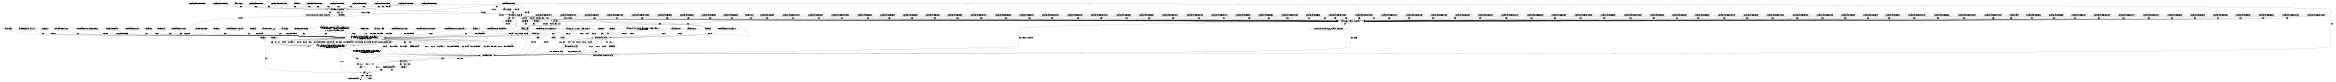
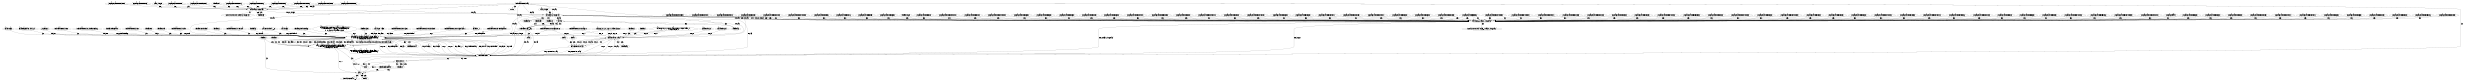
  digraph {
    n1 [label="(Call,cvt_flip(m->in_type, flip))"]
    n2 [label="(Call,in_type = cvt_flip(m->in_type, flip))"]
    n3 [label="(Call,!flip)"]
    n4 [label="(Call,match(ms, ml.magic, ml.nmagic, s, nbytes, offset + o,\n\t\t    mode, text, flip, recursion_level, printed_something,\n\t\t    need_separator, returnval))"]
    n5 [label="(Call,mconvert(ms, m, flip))"]
    n6 [label="(Identifier,flip)"]
    n7 [label="(MethodReturn,RET)"]
    n8 [label="(ControlStructure,switch (in_type = cvt_flip(m->in_type, flip)))"]
-   n9 [label="(Call,flip = !flip)"]
+   n9 [label="(MethodReturn,flip = !flip)"]
    n10 [label="(Identifier,flip)"]
    n11 [label="(Call,rv = match(ms, ml.magic, ml.nmagic, s, nbytes, offset + o,\n\t\t    mode, text, flip, recursion_level, printed_something,\n\t\t    need_separator, returnval))"]
    n12 [label="(Identifier,returnval)"]
    n13 [label="(Call,!mconvert(ms, m, flip))"]
    n14 [label="(Identifier,flip)"]
    n15 [label="(Return,return rv;)"]
    n16 [label="(Call,cvt_flip(m->in_type, flip))"]
    n17 [label="(Identifier,flip)"]
    n18 [label="(ControlStructure,switch (cvt_flip(m->in_type, flip)))"]
    n19 [label="(MethodParameterIn,int flip)"]
    1000102
    n21 [label="(Block,)"]
    n22 [label="(Call,rv != 1)"]
    n23 [label="(Block,)"]
    n24 [label="(ControlStructure,if (rv != 1))"]
    n25 [label="(Literal,1)"]
    n26 [label="(Identifier,rv)"]
-   n27 [label="(ControlStructure,if (!mconvert(ms, m, flip)))"]
    n28 [label="(JumpTarget,case FILE_OPADD:)"]
    n29 [label="(JumpTarget,case FILE_SHORT:)"]
    n30 [label="(JumpTarget,case FILE_BELONG:)"]
    n31 [label="(MethodParameterIn,struct magic *m)"]
    n32 [label="(JumpTarget,case FILE_OPADD:)"]
    n33 [label="(JumpTarget,case FILE_OPOR:)"]
    n34 [label="(MethodParameterIn,struct magic_set *ms)"]
    n35 [label="(JumpTarget,case FILE_OPDIVIDE:)"]
    n36 [label="(JumpTarget,case FILE_BESHORT:)"]
    n37 [label="(JumpTarget,case FILE_OPMINUS:)"]
    n38 [label="(JumpTarget,case FILE_OPMINUS:)"]
    n39 [label="(JumpTarget,case FILE_OPAND:)"]
    n40 [label="(Call,nbytes < offset)"]
    n41 [label="(MethodParameterIn,size_t nbytes)"]
    n42 [label="(JumpTarget,case FILE_OPADD:)"]
    n43 [label="(JumpTarget,case FILE_OPXOR:)"]
    n44 [label="(MethodParameterIn,int recursion_level)"]
    n45 [label="(JumpTarget,case FILE_BEID3:)"]
    n46 [label="(JumpTarget,case FILE_OPXOR:)"]
    n47 [label="(MethodParameterIn,const unsigned char *s)"]
    n48 [label="(JumpTarget,case FILE_LELONG:)"]
    n49 [label="(Identifier,ms)"]
    n50 [label="(JumpTarget,case FILE_OPDIVIDE:)"]
    n51 [label="(JumpTarget,case FILE_OPMULTIPLY:)"]
    n52 [label="(Call,offset + o)"]
    n53 [label="(JumpTarget,case FILE_OPMINUS:)"]
    n54 [label="(Call,mcopy(ms, p, m->type, 0, s, offset, nbytes, m))"]
    n55 [label="(JumpTarget,case FILE_OPMINUS:)"]
    n56 [label="(MethodParameterIn,int *need_separator)"]
    n57 [label="(Identifier,m)"]
    n58 [label="(JumpTarget,case FILE_OPOR:)"]
    n59 [label="(JumpTarget,case FILE_OPDIVIDE:)"]
    n60 [label="(JumpTarget,case FILE_OPMULTIPLY:)"]
    n61 [label="(Identifier,ms)"]
    n62 [label="(JumpTarget,case FILE_LEID3:)"]
    n63 [label="(JumpTarget,case FILE_LONG:)"]
    n64 [label="(JumpTarget,case FILE_BYTE:)"]
    n65 [label="(JumpTarget,case FILE_OPADD:)"]
    n66 [label="(Identifier,in_type)"]
    n67 [label="(JumpTarget,case FILE_OPOR:)"]
    n68 [label="(JumpTarget,case FILE_OPMODULO:)"]
    n69 [label="(Call,ml.nmagic)"]
    n70 [label="(JumpTarget,case FILE_OPXOR:)"]
    n71 [label="(Call,m->in_type)"]
    n72 [label="(JumpTarget,case FILE_OPMULTIPLY:)"]
    n73 [label="(JumpTarget,case FILE_OPADD:)"]
    n74 [label="(JumpTarget,case FILE_OPAND:)"]
    n75 [label="(JumpTarget,case FILE_OPADD:)"]
    n76 [label="(JumpTarget,case FILE_OPOR:)"]
    n77 [label="(JumpTarget,case FILE_OPAND:)"]
    n78 [label="(JumpTarget,case FILE_OPMINUS:)"]
    n79 [label="(Call,mcopy(ms, p, m->type, m->flag & INDIR, s, (uint32_t)(offset + o),\n\t    (uint32_t)nbytes, m))"]
    n80 [label="(Call,file_magicfind(ms, sbuf, &ml))"]
    n81 [label="(JumpTarget,case FILE_LESHORT:)"]
    n82 [label="(JumpTarget,case FILE_OPOR:)"]
    n83 [label="(JumpTarget,s)"]
    n84 [label="(JumpTarget,case FILE_OPMODULO:)"]
    n85 [label="(JumpTarget,case FILE_OPXOR:)"]
    n86 [label="(JumpTarget,case FILE_OPMODULO:)"]
    n87 [label="(JumpTarget,case FILE_OPAND:)"]
    n88 [label="(JumpTarget,case FILE_OPADD:)"]
    n89 [label="(JumpTarget,case FILE_OPMINUS:)"]
    n90 [label="(JumpTarget,case FILE_OPDIVIDE:)"]
    n91 [label="(JumpTarget,case FILE_OPMINUS:)"]
    n92 [label="(JumpTarget,case FILE_OPAND:)"]
    n93 [label="(JumpTarget,case FILE_OPADD:)"]
    n94 [label="(Identifier,rv)"]
    n95 [label="(JumpTarget,case FILE_BYTE:)"]
    n96 [label="(Call,file_mdump(m))"]
    n97 [label="(MethodParameterIn,int text)"]
    n98 [label="(JumpTarget,case FILE_OPDIVIDE:)"]
    n99 [label="(JumpTarget,case FILE_BEID3:)"]
    n100 [label="(JumpTarget,case FILE_OPMULTIPLY:)"]
    n101 [label="(JumpTarget,case FILE_LESHORT:)"]
    n102 [label="(JumpTarget,case FILE_OPMULTIPLY:)"]
    n103 [label="(JumpTarget,case FILE_OPMINUS:)"]
    n104 [label="(MethodParameterIn,int *printed_something)"]
    n105 [label="(Identifier,need_separator)"]
    n106 [label="(JumpTarget,case FILE_OPDIVIDE:)"]
    n107 [label="(JumpTarget,case FILE_OPDIVIDE:)"]
    n108 [label="(JumpTarget,case FILE_OPXOR:)"]
    n109 [label="(JumpTarget,case FILE_OPXOR:)"]
    n110 [label="(JumpTarget,case FILE_OPMODULO:)"]
    n111 [label="(MethodParameterIn,size_t o)"]
    n112 [label="(Literal,1)"]
    n113 [label="(JumpTarget,case FILE_BESHORT:)"]
    n114 [label="(Identifier,text)"]
    n115 [label="(Identifier,ms)"]
    n116 [label="(Call,fprintf(stderr, \"mget(type=%d, flag=%x, offset=%u, o=%\"\n\t\t    SIZE_T_FORMAT \"u, \" \"nbytes=%\" SIZE_T_FORMAT \"u)\n\",\n\t\t    m->type, m->flag, offset, o, nbytes))"]
    n117 [label="(JumpTarget,case FILE_LELONG:)"]
    n118 [label="(JumpTarget,case FILE_OPXOR:)"]
    n119 [label="(Identifier,nbytes)"]
    n120 [label="(JumpTarget,case FILE_LONG:)"]
    n121 [label="(JumpTarget,case FILE_OPMULTIPLY:)"]
    n122 [label="(JumpTarget,case FILE_OPAND:)"]
    n123 [label="(JumpTarget,case FILE_OPMULTIPLY:)"]
    n124 [label="(JumpTarget,case FILE_OPOR:)"]
    n125 [label="(Identifier,flip)"]
    n126 [label="(Identifier,mode)"]
    n127 [label="(MethodParameterIn,int mode)"]
    n128 [label="(Literal,0)"]
    n129 [label="(Identifier,need_separator)"]
    n130 [label="(JumpTarget,case FILE_OPXOR:)"]
    n131 [label="(JumpTarget,case FILE_OPAND:)"]
    n132 [label="(Identifier,recursion_level)"]
    n133 [label="(JumpTarget,case FILE_OPMODULO:)"]
    n134 [label="(Identifier,rv)"]
    n135 [label="(JumpTarget,case FILE_SHORT:)"]
    n136 [label="(Identifier,ms)"]
    n137 [label="(MethodParameterIn,int *returnval)"]
    n138 [label="(JumpTarget,case FILE_LEID3:)"]
    n139 [label="(JumpTarget,case FILE_OPMODULO:)"]
    n140 [label="(Identifier,flip)"]
    n141 [label="(JumpTarget,case FILE_MELONG:)"]
    n142 [label="(JumpTarget,case FILE_OPDIVIDE:)"]
    n143 [label="(JumpTarget,case FILE_OPOR:)"]
    n144 [label="(JumpTarget,case FILE_OPAND:)"]
    n145 [label="(JumpTarget,case FILE_OPOR:)"]
    n146 [label="(Call,recursion_level >= 20)"]
    n147 [label="(JumpTarget,case FILE_OPMODULO:)"]
    n148 [label="(JumpTarget,case FILE_BELONG:)"]
    n149 [label="(Call,m->in_type)"]
    n150 [label="(Call,ml.magic)"]
    n151 [label="(JumpTarget,case FILE_OPMULTIPLY:)"]
    n152 [label="(JumpTarget,case FILE_OPMODULO:)"]
    n153 [label="(Identifier,printed_something)"]
    n154 [label="(Call,file_mdump(m))"]
    n155 [label="(JumpTarget,default:)"]
    n156 [label="(JumpTarget,case FILE_MELONG:)"]
    n1 -> n2 [label="AST: "]
    n1 -> n2 [label="DDG: m->in_type"]
    n1 -> n2 [label="DDG: flip"]
    n1 -> n3 [label="DDG: flip"]
    n1 -> n4 [label="DDG: flip"]
    n1 -> n5 [label="DDG: flip"]
    n1 -> n6 [label="CFG: "]
    n1 -> n7 [label="DDG: flip"]
    n1 -> n7 [label="DDG: m->in_type"]
    n2 -> n1 [label="CFG: "]
    n2 -> n7 [label="DDG: cvt_flip(m->in_type, flip)"]
    n2 -> n7 [label="DDG: in_type"]
    n2 -> n8 [label="AST: "]
    n3 -> n9 [label="AST: "]
    n3 -> n9 [label="DDG: flip"]
    n3 -> n10 [label="CFG: "]
    n4 -> n7 [label="DDG: nbytes"]
    n4 -> n7 [label="DDG: mode"]
    n4 -> n7 [label="DDG: text"]
    n4 -> n7 [label="DDG: need_separator"]
    n4 -> n7 [label="DDG: flip"]
    n4 -> n7 [label="DDG: ml.nmagic"]
    n4 -> n7 [label="DDG: ml.magic"]
    n4 -> n7 [label="DDG: s"]
    n4 -> n7 [label="DDG: ms"]
    n4 -> n7 [label="DDG: offset + o"]
    n4 -> n7 [label="DDG: printed_something"]
    n4 -> n7 [label="DDG: returnval"]
    n4 -> n7 [label="DDG: recursion_level"]
    n4 -> n11 [label="AST: "]
    n4 -> n11 [label="DDG: flip"]
    n4 -> n11 [label="DDG: offset + o"]
    n4 -> n11 [label="DDG: text"]
    n4 -> n11 [label="DDG: ms"]
    n4 -> n11 [label="DDG: s"]
    n4 -> n11 [label="DDG: printed_something"]
    n4 -> n11 [label="DDG: returnval"]
    n4 -> n11 [label="DDG: nbytes"]
    n4 -> n11 [label="DDG: need_separator"]
    n4 -> n11 [label="DDG: ml.nmagic"]
    n4 -> n11 [label="DDG: ml.magic"]
    n4 -> n11 [label="DDG: mode"]
    n4 -> n11 [label="DDG: recursion_level"]
    n4 -> n12 [label="CFG: "]
    n5 -> n7 [label="DDG: m"]
    n5 -> n7 [label="DDG: ms"]
    n5 -> n7 [label="DDG: flip"]
    n5 -> n13 [label="AST: "]
    n5 -> n13 [label="DDG: ms"]
    n5 -> n13 [label="DDG: m"]
    n5 -> n13 [label="DDG: flip"]
    n5 -> n14 [label="CFG: "]
    n6 -> n1 [label="AST: "]
    n7 -> n15 [label="CFG: "]
    n9 -> n3 [label="CFG: "]
    n9 -> n4 [label="DDG: flip"]
    n9 -> n7 [label="DDG: flip"]
    n9 -> n7 [label="DDG: !flip"]
    n9 -> n21 [label="AST: "]
    n10 -> n3 [label="AST: "]
    n11 -> n4 [label="CFG: "]
    n11 -> n7 [label="DDG: match(ms, ml.magic, ml.nmagic, s, nbytes, offset + o,\n\t\t    mode, text, flip, recursion_level, printed_something,\n\t\t    need_separator, returnval)"]
    n11 -> n22 [label="DDG: rv"]
    n11 -> n23 [label="AST: "]
    n12 -> n4 [label="AST: "]
    n13 -> n5 [label="DDG: rv"]
    n13 -> n7 [label="DDG: mconvert(ms, m, flip)"]
    n13 -> n7 [label="DDG: !mconvert(ms, m, flip)"]
-   n13 -> n27 [label="AST: "]
    n14 -> n5 [label="AST: "]
    n15 -> n7 [label="DDG: <RET>"]
    n15 -> n23 [label="AST: "]
    n15 -> n26 [label="CFG: "]
    n16 -> n1 [label="DDG: m->in_type"]
    n16 -> n1 [label="DDG: flip"]
    n16 -> n17 [label="CFG: "]
    n16 -> n18 [label="AST: "]
    n17 -> n16 [label="AST: "]
    n19 -> n1 [label="DDG: flip"]
    n19 -> n3 [label="DDG: flip"]
    n19 -> n4 [label="DDG: flip"]
    n19 -> n5 [label="DDG: flip"]
    n19 -> n7 [label="AST: "]
    n19 -> n9 [label="DDG: flip"]
    n19 -> n16 [label="DDG: flip"]
    n19 -> 1000102 [label="AST: "]
    n22 -> n7 [label="DDG: rv != 1"]
    n22 -> n7 [label="DDG: rv"]
    n22 -> n15 [label="DDG: rv"]
    n22 -> n24 [label="AST: "]
    n22 -> n25 [label="CFG: "]
    n25 -> n22 [label="AST: "]
    n26 -> n15 [label="AST: "]
    n26 -> n15 [label="DDG: rv"]
    n26 -> n22 [label="CFG: "]
    n28 -> n2 [label="CFG: "]
    n29 -> n16 [label="CFG: "]
    n30 -> n16 [label="CFG: "]
    n31 -> n5 [label="DDG: m"]
    n32 -> n2 [label="CFG: "]
    n33 -> n2 [label="CFG: "]
    n34 -> n4 [label="DDG: ms"]
    n34 -> n5 [label="DDG: ms"]
    n35 -> n2 [label="CFG: "]
    n36 -> n16 [label="CFG: "]
    n37 -> n2 [label="CFG: "]
    n38 -> n2 [label="CFG: "]
    n39 -> n2 [label="CFG: "]
    n40 -> n4 [label="DDG: nbytes"]
    n40 -> n4 [label="DDG: offset"]
    n41 -> n4 [label="DDG: nbytes"]
    n42 -> n2 [label="CFG: "]
    n43 -> n2 [label="CFG: "]
    n44 -> n4 [label="DDG: recursion_level"]
    n45 -> n16 [label="CFG: "]
    n46 -> n2 [label="CFG: "]
    n47 -> n4 [label="DDG: s"]
    n48 -> n2 [label="CFG: "]
    n49 -> n5 [label="AST: "]
    n50 -> n2 [label="CFG: "]
    n51 -> n2 [label="CFG: "]
    n52 -> n4 [label="AST: "]
    n53 -> n2 [label="CFG: "]
    n54 -> n4 [label="DDG: s"]
    n54 -> n5 [label="DDG: ms"]
    n54 -> n5 [label="DDG: m"]
    n55 -> n2 [label="CFG: "]
    n56 -> n4 [label="DDG: need_separator"]
    n57 -> n5 [label="AST: "]
    n58 -> n2 [label="CFG: "]
    n59 -> n2 [label="CFG: "]
    n60 -> n2 [label="CFG: "]
    n61 -> n9 [label="CFG: "]
    n62 -> n2 [label="CFG: "]
    n63 -> n2 [label="CFG: "]
    n64 -> n2 [label="CFG: "]
    n65 -> n2 [label="CFG: "]
    n66 -> n2 [label="AST: "]
    n67 -> n2 [label="CFG: "]
    n68 -> n2 [label="CFG: "]
    n69 -> n4 [label="AST: "]
    n70 -> n2 [label="CFG: "]
    n71 -> n16 [label="AST: "]
    n72 -> n2 [label="CFG: "]
    n73 -> n2 [label="CFG: "]
    n74 -> n2 [label="CFG: "]
    n75 -> n2 [label="CFG: "]
    n76 -> n2 [label="CFG: "]
    n77 -> n2 [label="CFG: "]
    n78 -> n2 [label="CFG: "]
    n79 -> n4 [label="DDG: s"]
    n79 -> n5 [label="DDG: ms"]
    n79 -> n5 [label="DDG: m"]
    n80 -> n4 [label="DDG: ms"]
    n81 -> n2 [label="CFG: "]
    n82 -> n2 [label="CFG: "]
    n83 -> n4 [label="AST: "]
    n84 -> n2 [label="CFG: "]
    n85 -> n2 [label="CFG: "]
    n86 -> n2 [label="CFG: "]
    n87 -> n2 [label="CFG: "]
    n88 -> n2 [label="CFG: "]
    n89 -> n2 [label="CFG: "]
    n90 -> n2 [label="CFG: "]
    n91 -> n2 [label="CFG: "]
    n92 -> n2 [label="CFG: "]
    n93 -> n2 [label="CFG: "]
    n94 -> n11 [label="AST: "]
    n95 -> n16 [label="CFG: "]
    n96 -> n5 [label="DDG: m"]
    n97 -> n4 [label="DDG: text"]
    n98 -> n2 [label="CFG: "]
    n99 -> n2 [label="CFG: "]
    n100 -> n2 [label="CFG: "]
    n101 -> n16 [label="CFG: "]
    n102 -> n2 [label="CFG: "]
    n103 -> n2 [label="CFG: "]
    n104 -> n4 [label="DDG: printed_something"]
    n105 -> n4 [label="AST: "]
    n106 -> n2 [label="CFG: "]
    n107 -> n2 [label="CFG: "]
    n108 -> n2 [label="CFG: "]
    n109 -> n2 [label="CFG: "]
    n110 -> n2 [label="CFG: "]
    n111 -> n4 [label="DDG: o"]
    n112 -> n13 [label="CFG: "]
    n113 -> n2 [label="CFG: "]
    n114 -> n4 [label="AST: "]
    n115 -> n16 [label="CFG: "]
    n116 -> n4 [label="DDG: o"]
    n117 -> n16 [label="CFG: "]
    n118 -> n2 [label="CFG: "]
    n119 -> n4 [label="AST: "]
    n120 -> n16 [label="CFG: "]
    n121 -> n2 [label="CFG: "]
    n122 -> n2 [label="CFG: "]
    n123 -> n2 [label="CFG: "]
    n124 -> n2 [label="CFG: "]
    n125 -> n9 [label="AST: "]
    n126 -> n4 [label="AST: "]
    n127 -> n4 [label="DDG: mode"]
    n128 -> n13 [label="CFG: "]
    n129 -> n22 [label="CFG: "]
    n130 -> n2 [label="CFG: "]
    n131 -> n2 [label="CFG: "]
    n132 -> n4 [label="AST: "]
    n133 -> n2 [label="CFG: "]
    n134 -> n11 [label="CFG: "]
    n134 -> n22 [label="AST: "]
    n135 -> n2 [label="CFG: "]
    n136 -> n4 [label="AST: "]
    n137 -> n4 [label="DDG: returnval"]
    n138 -> n16 [label="CFG: "]
    n139 -> n2 [label="CFG: "]
    n140 -> n4 [label="AST: "]
    n141 -> n2 [label="CFG: "]
    n142 -> n2 [label="CFG: "]
    n143 -> n2 [label="CFG: "]
    n144 -> n2 [label="CFG: "]
    n145 -> n2 [label="CFG: "]
    n146 -> n4 [label="DDG: recursion_level"]
    n147 -> n2 [label="CFG: "]
    n148 -> n2 [label="CFG: "]
    n149 -> n1 [label="AST: "]
    n150 -> n4 [label="AST: "]
    n151 -> n2 [label="CFG: "]
    n152 -> n2 [label="CFG: "]
    n153 -> n4 [label="AST: "]
    n154 -> n5 [label="DDG: m"]
    n155 -> n2 [label="CFG: "]
    n156 -> n16 [label="CFG: "]
  }
